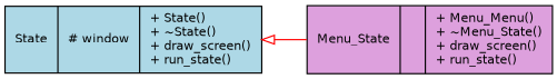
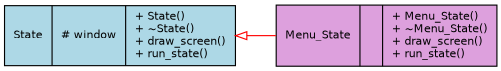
  digraph {
    rankdir=LR
    node [color=black fontname=Helvetica fontsize=10 shape=record style=filled]
-   n1 [fillcolor=plum fontcolor=black height=0.2 label="{Menu_State\n||+ Menu_Menu()\l+ ~Menu_State()\l+ draw_screen()\l+ run_state()\l}" width=0.4]
+   n1 [fillcolor=plum fontcolor=black height=0.2 label="{Menu_State\n||+ Menu_State()\l+ ~Menu_State()\l+ draw_screen()\l+ run_state()\l}" width=0.4]
    n2 [fillcolor=lightblue height=0.2 label="{State\n|# window\l|+ State()\l+ ~State()\l+ draw_screen()\l+ run_state()\l}" width=0.4]
    n2 -> n1 [arrowtail=onormal color=red dir=back fontname=Helvetica fontsize=10 labelfontname=Helvetica labelfontsize=10 style=solid]
  }
